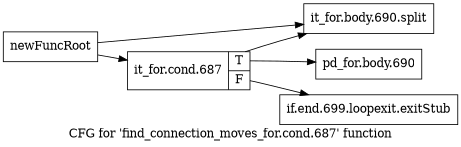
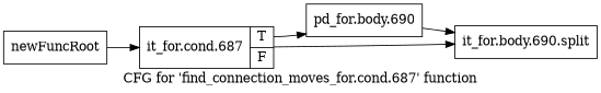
  digraph {
    label="CFG for 'find_connection_moves_for.cond.687' function"
    rankdir=LR
    node [shape=record]
    n1 [label="{newFuncRoot}"]
    n2 [label="{it_for.cond.687|{<s0>T|<s1>F}}"]
-   n3 [label="{if.end.699.loopexit.exitStub}"]
    n4 [label="{pd_for.body.690}"]
    n5 [label="{it_for.body.690.split}"]
    n1 -> n2
-   n2 -> n3 [tailport=s1]
    n2 -> n4 [tailport=s0]
    n2 -> n5
-   n1 -> n5
+   n4 -> n5
  }
